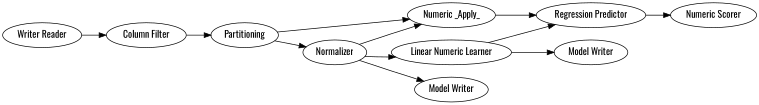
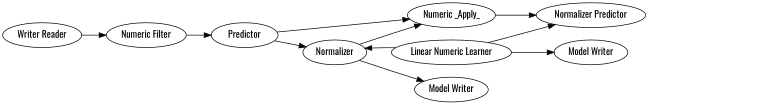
  digraph {
    fontname=Oswald
    rankdir=LR
    node [fontname=Oswald]
    edge [fontname=Oswald]
    n1 [label="Writer Reader"]
-   n2 [label="Column Filter"]
-   n3 [label=Partitioning]
+   n2 [label="Numeric Filter"]
+   n3 [label=Predictor]
    n4 [label=Normalizer]
    n5 [label="Numeric _Apply_"]
    n6 [label="Linear Numeric Learner"]
    n7 [label="Model Writer"]
-   n8 [label="Regression Predictor"]
+   n8 [label="Normalizer Predictor"]
    n9 [label="Model Writer"]
-   n10 [label="Numeric Scorer"]
    n1 -> n2
    n2 -> n3
    n3 -> n4
    n3 -> n5
    n4 -> n5
-   n4 -> n6
+   n6 -> n4
    n4 -> n7
    n5 -> n8
    n6 -> n8
    n6 -> n9
-   n8 -> n10
  }
